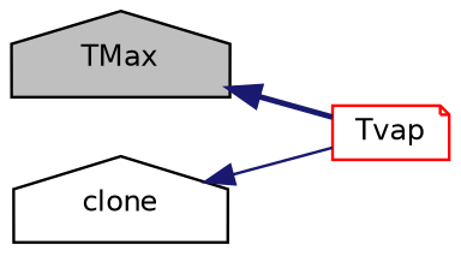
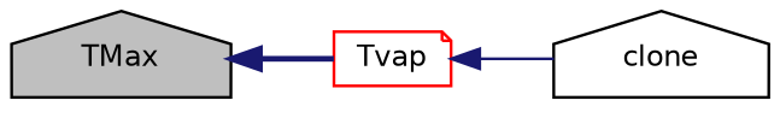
  digraph {
    rankdir=LR
    node [color=black fontname=Helvetica fontsize=10 shape=house]
    edge [color=midnightblue dir=back fontname=Helvetica fontsize=10 labelfontname=Helvetica labelfontsize=10]
    n1 [fillcolor=grey75 fontcolor=black height=0.2 label=TMax style=filled width=0.4]
    n2 [color=red height=0.2 label=Tvap shape=note width=0.4]
    n3 [height=0.2 label=clone width=0.4]
    n1 -> n2 [style=bold]
-   n3 -> n2 [style=solid]
+   n2 -> n3 [style=solid]
  }
